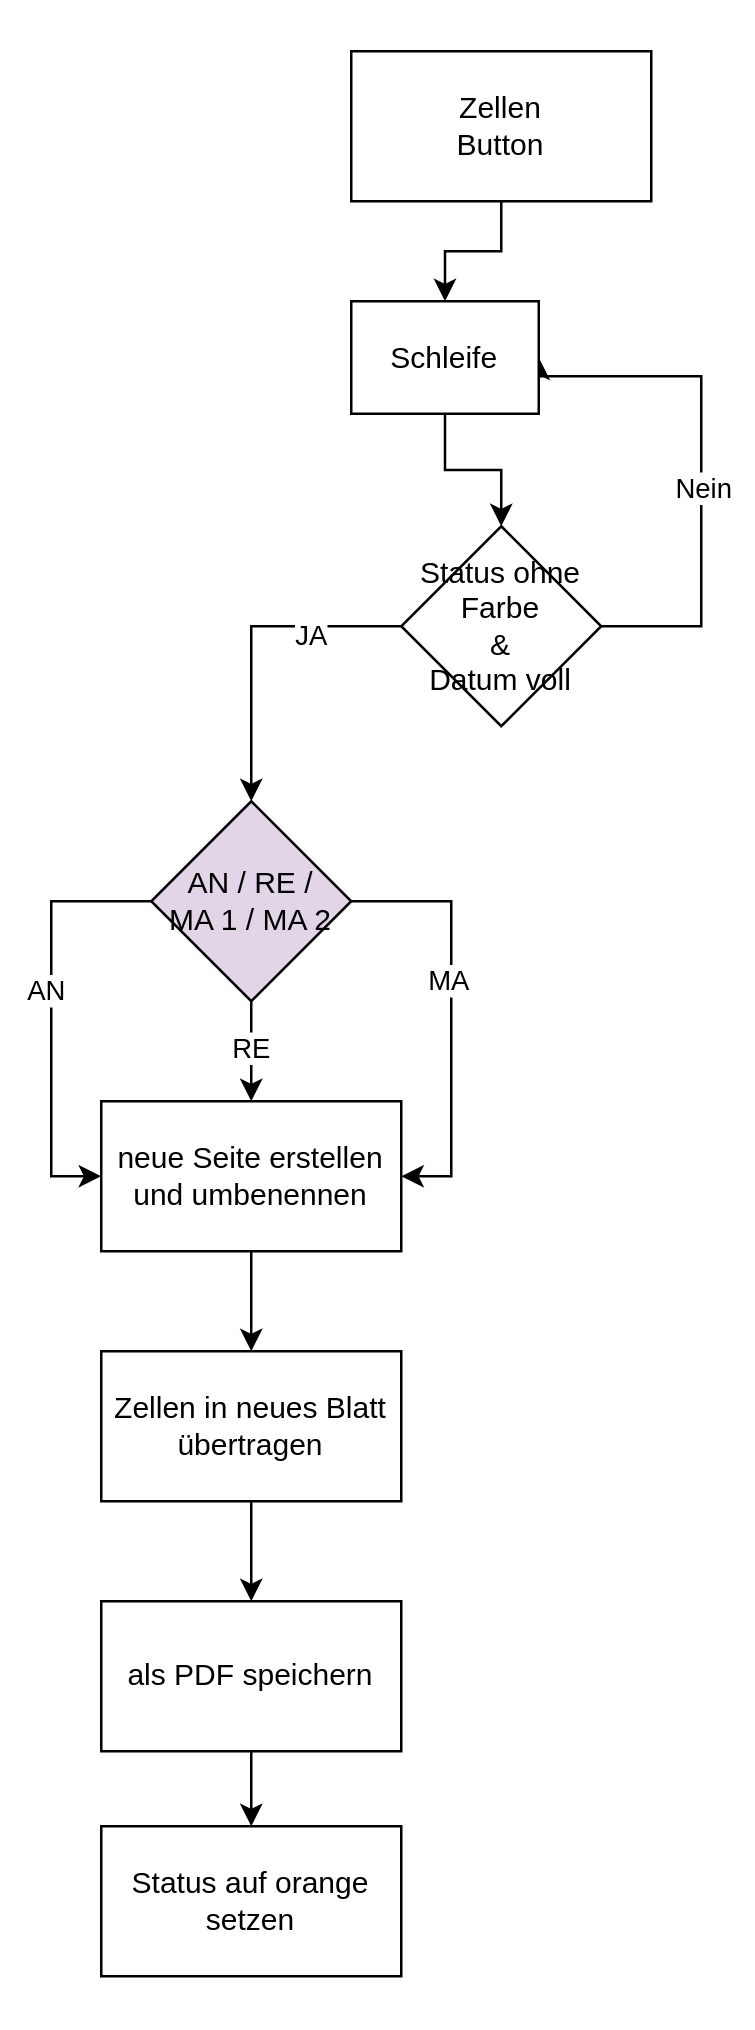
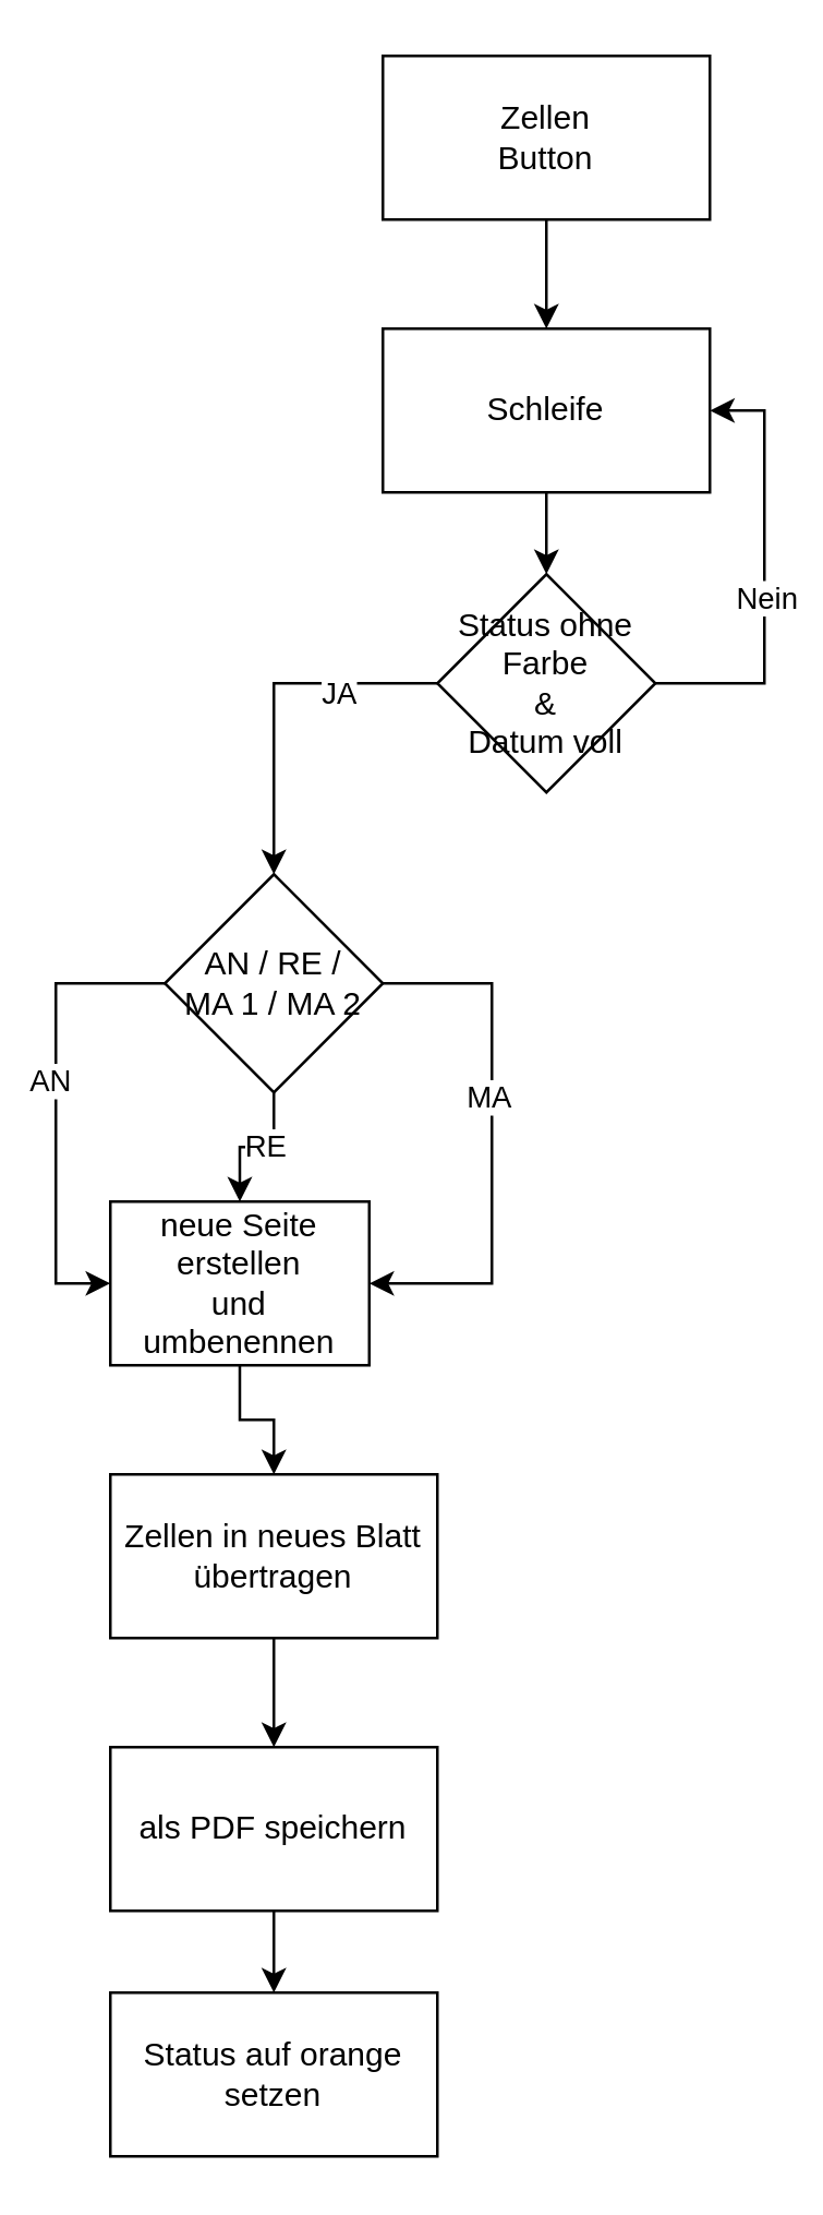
  <mxCell id="0" />
  <mxCell id="1" parent="0" />
  <mxCell id="2" value="" style="edgeStyle=orthogonalEdgeStyle;rounded=0;orthogonalLoop=1;jettySize=auto;html=1;" edge="1" parent="1" source="3" target="10"><mxGeometry relative="1" as="geometry" /></mxCell>
  <mxCell id="3" value="&lt;div&gt;Zellen&lt;/div&gt;&lt;div&gt;Button&lt;br&gt;&lt;/div&gt;" style="rounded=0;whiteSpace=wrap;html=1;" vertex="1" parent="1"><mxGeometry x="140" y="20" width="120" height="60" as="geometry" /></mxCell>
  <mxCell id="4" style="edgeStyle=orthogonalEdgeStyle;rounded=0;orthogonalLoop=1;jettySize=auto;html=1;entryX=1;entryY=0.5;entryDx=0;entryDy=0;" edge="1" parent="1" source="8" target="10"><mxGeometry relative="1" as="geometry"><Array as="points"><mxPoint x="280" y="250" /><mxPoint x="280" y="150" /></Array></mxGeometry></mxCell>
  <mxCell id="5" value="Nein" style="edgeLabel;html=1;align=center;verticalAlign=middle;resizable=0;points=[];" vertex="1" connectable="0" parent="4"><mxGeometry x="-0.1" relative="1" as="geometry"><mxPoint as="offset" /></mxGeometry></mxCell>
  <mxCell id="6" value="" style="edgeStyle=orthogonalEdgeStyle;rounded=0;orthogonalLoop=1;jettySize=auto;html=1;entryX=0.5;entryY=0;entryDx=0;entryDy=0;" edge="1" parent="1" source="8" target="21"><mxGeometry relative="1" as="geometry"><mxPoint x="140" y="250" as="targetPoint" /></mxGeometry></mxCell>
  <mxCell id="7" value="JA" style="edgeLabel;html=1;align=center;verticalAlign=middle;resizable=0;points=[];" vertex="1" connectable="0" parent="6"><mxGeometry x="-0.433" y="3" relative="1" as="geometry"><mxPoint as="offset" /></mxGeometry></mxCell>
  <mxCell id="8" value="&lt;div&gt;Status ohne Farbe&lt;/div&gt;&lt;div&gt;&amp;amp;&lt;/div&gt;&lt;div&gt;Datum voll&lt;br&gt;&lt;/div&gt;" style="rhombus;whiteSpace=wrap;html=1;rounded=0;" vertex="1" parent="1"><mxGeometry x="160" y="210" width="80" height="80" as="geometry" /></mxCell>
  <mxCell id="9" style="edgeStyle=orthogonalEdgeStyle;rounded=0;orthogonalLoop=1;jettySize=auto;html=1;" edge="1" parent="1" source="10" target="8"><mxGeometry relative="1" as="geometry" /></mxCell>
- <mxCell id="10" value="Schleife" style="whiteSpace=wrap;html=1;rounded=0;" vertex="1" parent="1"><mxGeometry x="140" y="120" width="75" height="45" as="geometry" /></mxCell>
+ <mxCell id="10" value="Schleife" style="whiteSpace=wrap;html=1;rounded=0;" vertex="1" parent="1"><mxGeometry x="140" y="120" width="120" height="60" as="geometry" /></mxCell>
  <mxCell id="11" value="" style="edgeStyle=orthogonalEdgeStyle;rounded=0;orthogonalLoop=1;jettySize=auto;html=1;" edge="1" parent="1" source="12" target="14"><mxGeometry relative="1" as="geometry" /></mxCell>
- <mxCell id="12" value="&lt;div&gt;neue Seite erstellen&lt;/div&gt;&lt;div&gt;und umbenennen&lt;br&gt;&lt;/div&gt;" style="whiteSpace=wrap;html=1;rounded=0;" vertex="1" parent="1"><mxGeometry x="40" y="440" width="120" height="60" as="geometry" /></mxCell>
+ <mxCell id="12" value="&lt;div&gt;neue Seite erstellen&lt;/div&gt;&lt;div&gt;und umbenennen&lt;br&gt;&lt;/div&gt;" style="whiteSpace=wrap;html=1;rounded=0;" vertex="1" parent="1"><mxGeometry x="40" y="440" width="95" height="60" as="geometry" /></mxCell>
  <mxCell id="13" value="" style="edgeStyle=orthogonalEdgeStyle;rounded=0;orthogonalLoop=1;jettySize=auto;html=1;" edge="1" parent="1" source="14" target="23"><mxGeometry relative="1" as="geometry" /></mxCell>
  <mxCell id="14" value="&lt;div&gt;Zellen in neues Blatt&lt;/div&gt;&lt;div&gt;übertragen&lt;br&gt;&lt;/div&gt;" style="whiteSpace=wrap;html=1;rounded=0;" vertex="1" parent="1"><mxGeometry x="40" y="540" width="120" height="60" as="geometry" /></mxCell>
  <mxCell id="15" style="edgeStyle=orthogonalEdgeStyle;rounded=0;orthogonalLoop=1;jettySize=auto;html=1;entryX=0;entryY=0.5;entryDx=0;entryDy=0;" edge="1" parent="1" source="21" target="12"><mxGeometry relative="1" as="geometry"><Array as="points"><mxPoint x="20" y="360" /><mxPoint x="20" y="470" /></Array></mxGeometry></mxCell>
  <mxCell id="16" value="AN" style="edgeLabel;html=1;align=center;verticalAlign=middle;resizable=0;points=[];" vertex="1" connectable="0" parent="15"><mxGeometry x="-0.118" y="-3" relative="1" as="geometry"><mxPoint as="offset" /></mxGeometry></mxCell>
  <mxCell id="17" style="edgeStyle=orthogonalEdgeStyle;rounded=0;orthogonalLoop=1;jettySize=auto;html=1;entryX=1;entryY=0.5;entryDx=0;entryDy=0;" edge="1" parent="1" source="21" target="12"><mxGeometry relative="1" as="geometry"><Array as="points"><mxPoint x="180" y="360" /><mxPoint x="180" y="470" /></Array></mxGeometry></mxCell>
  <mxCell id="18" value="MA" style="edgeLabel;html=1;align=center;verticalAlign=middle;resizable=0;points=[];" vertex="1" connectable="0" parent="17"><mxGeometry x="-0.165" y="-2" relative="1" as="geometry"><mxPoint as="offset" /></mxGeometry></mxCell>
  <mxCell id="19" style="edgeStyle=orthogonalEdgeStyle;rounded=0;orthogonalLoop=1;jettySize=auto;html=1;entryX=0.5;entryY=0;entryDx=0;entryDy=0;" edge="1" parent="1" source="21" target="12"><mxGeometry relative="1" as="geometry" /></mxCell>
  <mxCell id="20" value="RE" style="edgeLabel;html=1;align=center;verticalAlign=middle;resizable=0;points=[];" vertex="1" connectable="0" parent="19"><mxGeometry x="-0.1" y="-1" relative="1" as="geometry"><mxPoint as="offset" /></mxGeometry></mxCell>
- <mxCell id="21" value="&lt;div&gt;AN / RE /&lt;/div&gt;&lt;div&gt;MA 1 / MA 2&lt;/div&gt;" style="rhombus;whiteSpace=wrap;html=1;fillColor=#e1d5e7;" vertex="1" parent="1"><mxGeometry x="60" y="320" width="80" height="80" as="geometry" /></mxCell>
+ <mxCell id="21" value="&lt;div&gt;AN / RE /&lt;/div&gt;&lt;div&gt;MA 1 / MA 2&lt;/div&gt;" style="rhombus;whiteSpace=wrap;html=1;" vertex="1" parent="1"><mxGeometry x="60" y="320" width="80" height="80" as="geometry" /></mxCell>
  <mxCell id="22" value="" style="edgeStyle=orthogonalEdgeStyle;rounded=0;orthogonalLoop=1;jettySize=auto;html=1;" edge="1" parent="1" source="23" target="24"><mxGeometry relative="1" as="geometry" /></mxCell>
  <mxCell id="23" value="als PDF speichern" style="whiteSpace=wrap;html=1;rounded=0;" vertex="1" parent="1"><mxGeometry x="40" y="640" width="120" height="60" as="geometry" /></mxCell>
  <mxCell id="24" value="Status auf orange setzen" style="whiteSpace=wrap;html=1;rounded=0;" vertex="1" parent="1"><mxGeometry x="40" y="730" width="120" height="60" as="geometry" /></mxCell>
